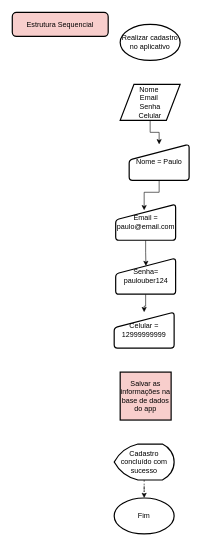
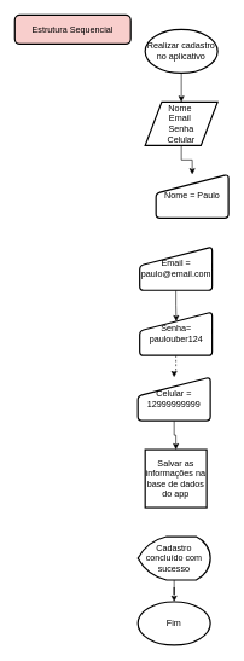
  <mxCell id="0" />
  <mxCell id="1" parent="0" />
+ <mxCell id="2" style="edgeStyle=orthogonalEdgeStyle;rounded=0;orthogonalLoop=1;jettySize=auto;html=1;entryX=0.5;entryY=0;entryDx=0;entryDy=0;" edge="1" parent="1" source="3" target="5"><mxGeometry relative="1" as="geometry" /></mxCell>
  <mxCell id="3" value="Realizar cadastro no aplicativo" style="strokeWidth=2;html=1;shape=mxgraph.flowchart.start_1;whiteSpace=wrap;" vertex="1" parent="1"><mxGeometry x="200" y="40" width="100" height="60" as="geometry" /></mxCell>
  <mxCell id="4" style="edgeStyle=orthogonalEdgeStyle;rounded=0;orthogonalLoop=1;jettySize=auto;html=1;" edge="1" parent="1" source="5" target="7"><mxGeometry relative="1" as="geometry" /></mxCell>
  <mxCell id="5" value="Nome&amp;nbsp;&lt;br&gt;Email&amp;nbsp;&lt;br&gt;Senha&lt;br&gt;Celular" style="shape=parallelogram;html=1;strokeWidth=2;perimeter=parallelogramPerimeter;whiteSpace=wrap;rounded=1;arcSize=0;size=0.23;" vertex="1" parent="1"><mxGeometry x="200" y="140" width="100" height="60" as="geometry" /></mxCell>
- <mxCell id="6" style="edgeStyle=orthogonalEdgeStyle;rounded=0;orthogonalLoop=1;jettySize=auto;html=1;entryX=0.475;entryY=0.167;entryDx=0;entryDy=0;entryPerimeter=0;" edge="1" parent="1" source="7" target="12"><mxGeometry relative="1" as="geometry" /></mxCell>
  <mxCell id="7" value="Nome = Paulo" style="html=1;strokeWidth=2;shape=manualInput;whiteSpace=wrap;rounded=1;size=26;arcSize=11;" vertex="1" parent="1"><mxGeometry x="215" y="240" width="100" height="60" as="geometry" /></mxCell>
- <mxCell id="8" style="edgeStyle=orthogonalEdgeStyle;rounded=0;orthogonalLoop=1;jettySize=auto;html=1;entryX=0.5;entryY=0;entryDx=0;entryDy=0;entryPerimeter=0;dashed=1;" edge="1" parent="1" source="9" target="17"><mxGeometry relative="1" as="geometry" /></mxCell>
+ <mxCell id="8" style="edgeStyle=orthogonalEdgeStyle;rounded=0;orthogonalLoop=1;jettySize=auto;html=1;entryX=0.5;entryY=0;entryDx=0;entryDy=0;entryPerimeter=0;" edge="1" parent="1" source="9" target="17"><mxGeometry relative="1" as="geometry" /></mxCell>
  <mxCell id="9" value="Cadastro concluído com sucesso" style="strokeWidth=2;html=1;shape=mxgraph.flowchart.display;whiteSpace=wrap;" vertex="1" parent="1"><mxGeometry x="190" y="740" width="100" height="60" as="geometry" /></mxCell>
- <mxCell id="10" value="Salvar as informações na base de dados do app" style="rounded=1;whiteSpace=wrap;html=1;absoluteArcSize=1;arcSize=0;strokeWidth=2;fillColor=#f8cecc;" vertex="1" parent="1"><mxGeometry x="200" y="620" width="85" height="80" as="geometry" /></mxCell>
+ <mxCell id="10" value="Salvar as informações na base de dados do app" style="rounded=1;whiteSpace=wrap;html=1;absoluteArcSize=1;arcSize=0;strokeWidth=2;" vertex="1" parent="1"><mxGeometry x="200" y="620" width="85" height="80" as="geometry" /></mxCell>
  <mxCell id="11" style="edgeStyle=orthogonalEdgeStyle;rounded=0;orthogonalLoop=1;jettySize=auto;html=1;entryX=0.505;entryY=0.217;entryDx=0;entryDy=0;entryPerimeter=0;" edge="1" parent="1" source="12" target="14"><mxGeometry relative="1" as="geometry" /></mxCell>
  <mxCell id="12" value="Email = paulo@email.com" style="html=1;strokeWidth=2;shape=manualInput;whiteSpace=wrap;rounded=1;size=26;arcSize=11;" vertex="1" parent="1"><mxGeometry x="192.5" y="340" width="100" height="60" as="geometry" /></mxCell>
- <mxCell id="13" style="edgeStyle=orthogonalEdgeStyle;rounded=0;orthogonalLoop=1;jettySize=auto;html=1;" edge="1" parent="1" source="14" target="16"><mxGeometry relative="1" as="geometry" /></mxCell>
+ <mxCell id="13" style="edgeStyle=orthogonalEdgeStyle;rounded=0;orthogonalLoop=1;jettySize=auto;html=1;dashed=1;" edge="1" parent="1" source="14" target="16"><mxGeometry relative="1" as="geometry" /></mxCell>
  <mxCell id="14" value="Senha=&lt;br&gt;paulouber124" style="html=1;strokeWidth=2;shape=manualInput;whiteSpace=wrap;rounded=1;size=26;arcSize=11;" vertex="1" parent="1"><mxGeometry x="192.5" y="430" width="100" height="60" as="geometry" /></mxCell>
+ <mxCell id="15" style="edgeStyle=orthogonalEdgeStyle;rounded=0;orthogonalLoop=1;jettySize=auto;html=1;entryX=0.5;entryY=0;entryDx=0;entryDy=0;" edge="1" parent="1" source="16" target="10"><mxGeometry relative="1" as="geometry" /></mxCell>
  <mxCell id="16" value="Celular = 12999999999" style="html=1;strokeWidth=2;shape=manualInput;whiteSpace=wrap;rounded=1;size=26;arcSize=11;" vertex="1" parent="1"><mxGeometry x="190" y="520" width="100" height="60" as="geometry" /></mxCell>
  <mxCell id="17" value="Fim" style="strokeWidth=2;html=1;shape=mxgraph.flowchart.start_1;whiteSpace=wrap;" vertex="1" parent="1"><mxGeometry x="190" y="830" width="100" height="60" as="geometry" /></mxCell>
  <mxCell id="18" value="Estrutura Sequencial" style="rounded=1;whiteSpace=wrap;html=1;absoluteArcSize=1;arcSize=14;strokeWidth=2;fillColor=#f8cecc;" vertex="1" parent="1"><mxGeometry x="20" y="20" width="160" height="40" as="geometry" /></mxCell>
